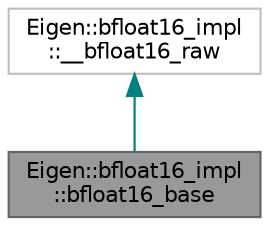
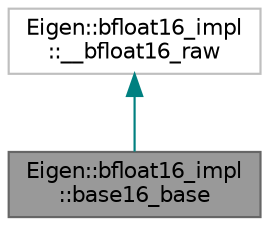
  digraph {
    node [fontname=Helvetica fontsize=10 shape=box style=filled]
-   n1 [color=gray40 fillcolor=grey60 fontcolor=black height=0.2 label="Eigen::bfloat16_impl\l::bfloat16_base" width=0.4]
+   n1 [color=gray40 fillcolor=grey60 fontcolor=black height=0.2 label="Eigen::bfloat16_impl\l::base16_base" width=0.4]
    n2 [color=grey75 fillcolor=white height=0.2 label="Eigen::bfloat16_impl\l::__bfloat16_raw" width=0.4]
    n2 -> n1 [color=teal dir=back fontname=Helvetica fontsize=10 labelfontname=Helvetica labelfontsize=10 style=solid]
  }
